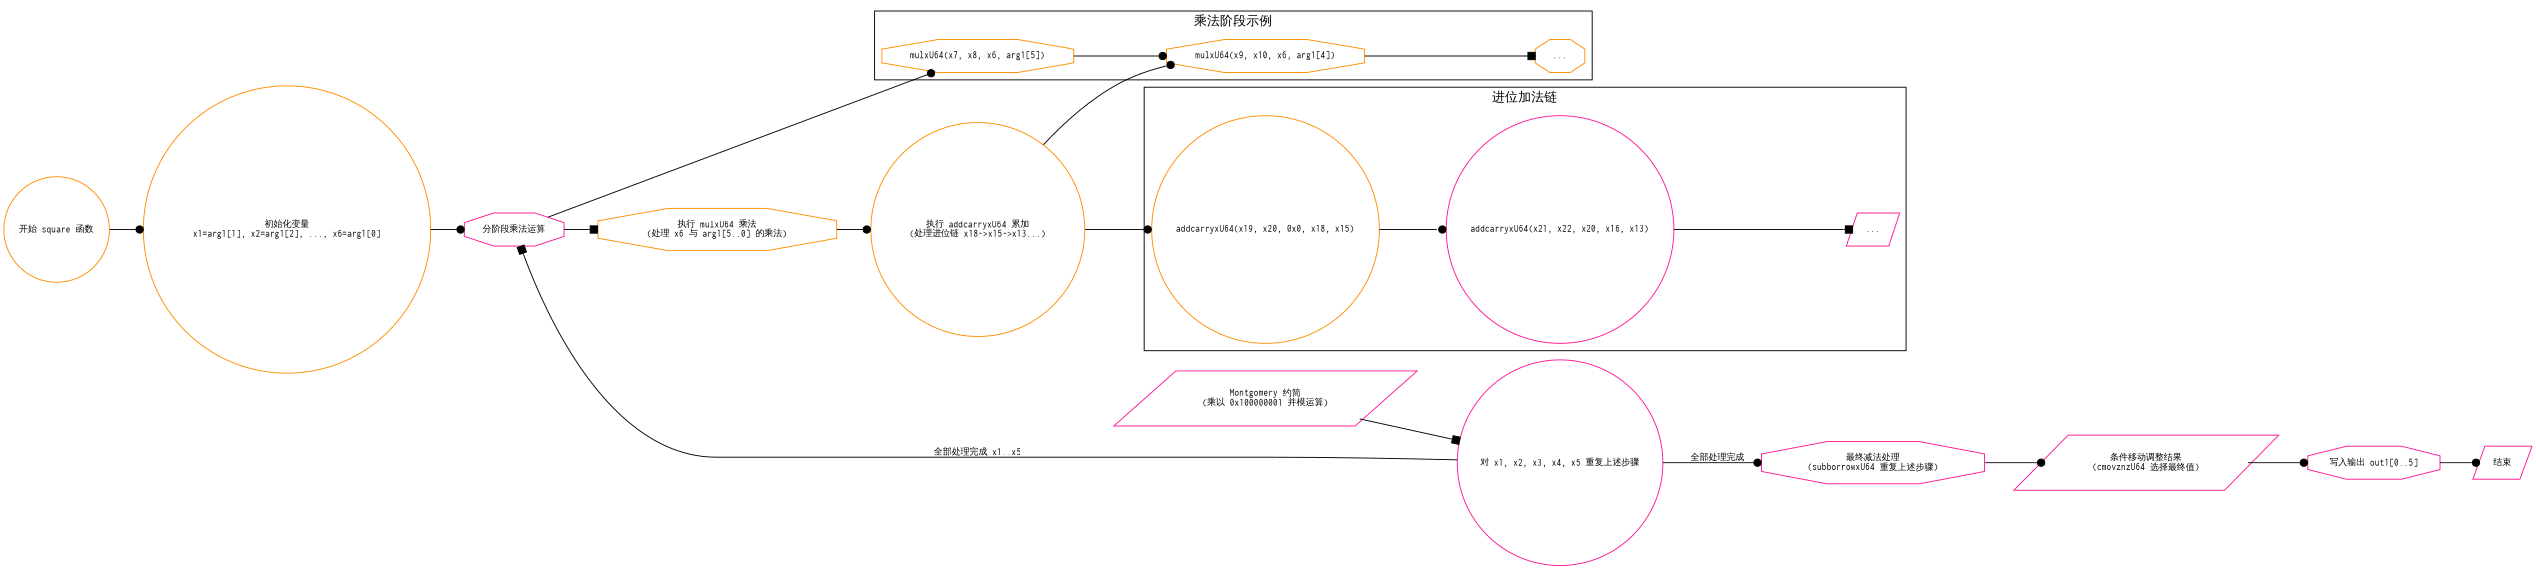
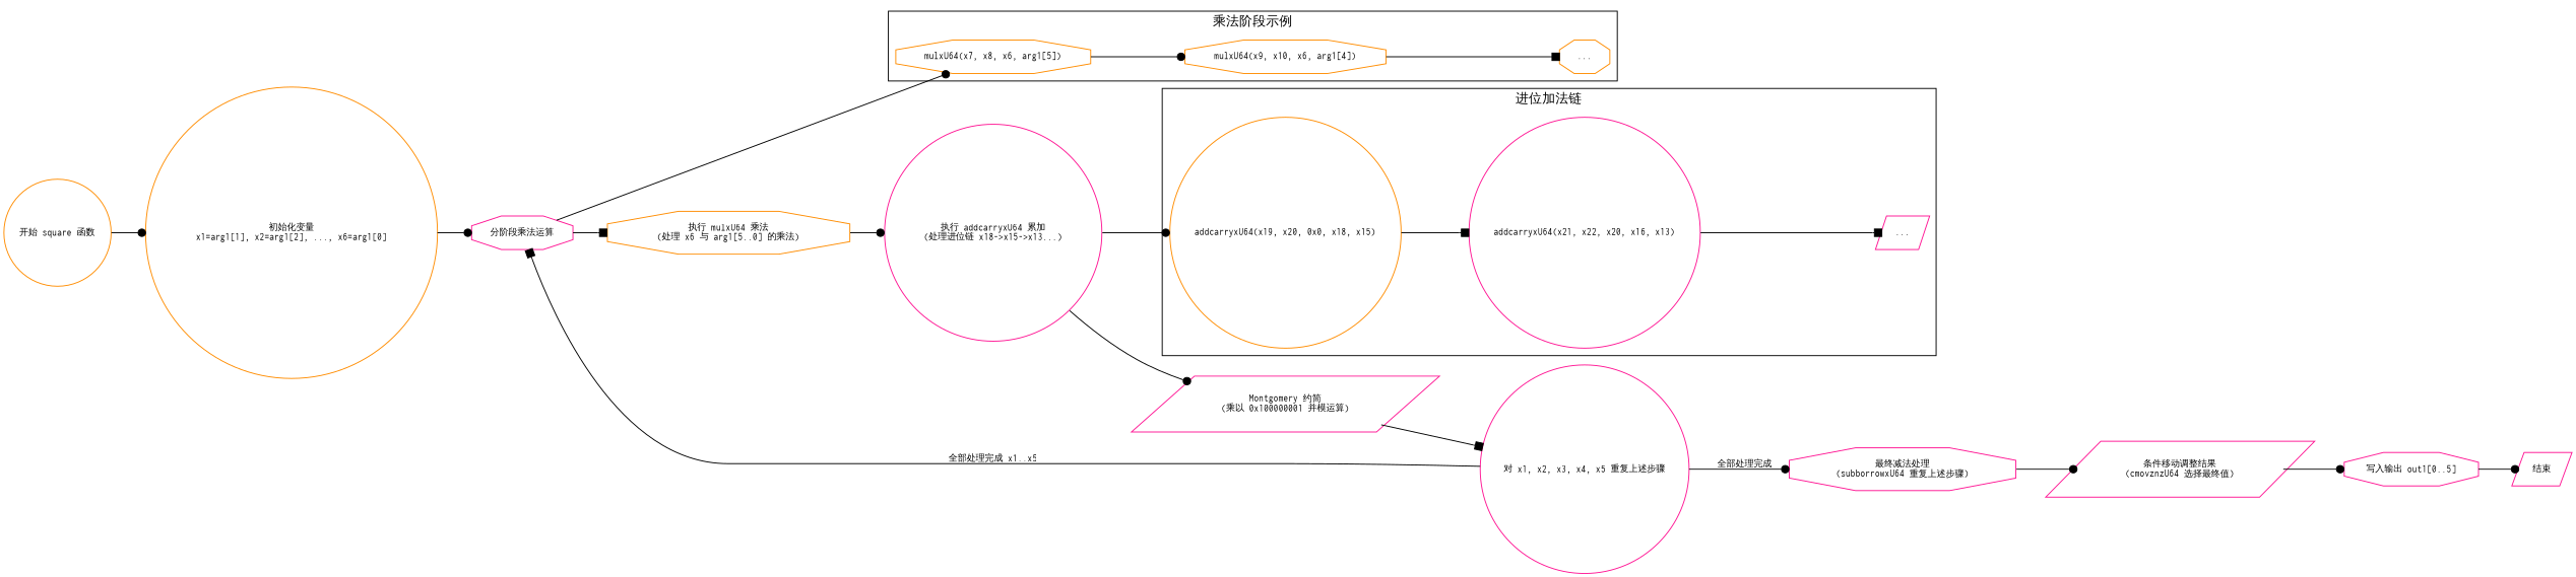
  digraph {
    rankdir=LR
    node [color=deeppink fontname=Courier fontsize=10 shape=octagon]
    edge [arrowhead=dot fontname=Courier fontsize=10]
    n1 [color=darkorange label="mulxU64(x7, x8, x6, arg1[5])"]
    n2 [color=darkorange label="mulxU64(x9, x10, x6, arg1[4])"]
    n3 [color=darkorange label="..."]
    n4 [color=darkorange label="addcarryxU64(x19, x20, 0x0, x18, x15)" shape=circle]
    n5 [label="addcarryxU64(x21, x22, x20, x16, x13)" shape=circle]
    n6 [label="..." shape=parallelogram]
    n7 [color=darkorange label="开始 square 函数" shape=circle]
    n8 [color=darkorange label="初始化变量\nx1=arg1[1], x2=arg1[2], ..., x6=arg1[0]" shape=circle]
    n9 [label="分阶段乘法运算"]
    n10 [color=darkorange label="执行 mulxU64 乘法\n(处理 x6 与 arg1[5..0] 的乘法)"]
-   n11 [color=darkorange label="执行 addcarryxU64 累加\n(处理进位链 x18->x15->x13...)" shape=circle]
+   n11 [label="执行 addcarryxU64 累加\n(处理进位链 x18->x15->x13...)" shape=circle]
    n12 [label="Montgomery 约简\n(乘以 0x100000001 并模运算)" shape=parallelogram]
    n13 [label="对 x1, x2, x3, x4, x5 重复上述步骤" shape=circle]
    n14 [label="最终减法处理\n(subborrowxU64 重复上述步骤)"]
    n15 [label="条件移动调整结果\n(cmovznzU64 选择最终值)" shape=parallelogram]
    n16 [label="写入输出 out1[0..5]"]
    n17 [label="结束" shape=parallelogram]
    subgraph cluster_1 {
      label="乘法阶段示例"
      n1
      n2
      n3
    }
    subgraph cluster_2 {
      label="进位加法链"
      n4
      n5
      n6
    }
    n1 -> n2
    n2 -> n3 [arrowhead=box]
-   n4 -> n5
+   n4 -> n5 [arrowhead=box]
    n5 -> n6 [arrowhead=box]
    n7 -> n8
    n8 -> n9
    n9 -> n1
    n9 -> n10 [arrowhead=box]
    n10 -> n11
    n11 -> n4
-   n11 -> n2
+   n11 -> n12
    n12 -> n13 [arrowhead=box]
    n13 -> n9 [arrowhead=box label="全部处理完成 x1..x5"]
    n13 -> n14 [label="全部处理完成"]
    n14 -> n15
    n15 -> n16
    n16 -> n17
  }
